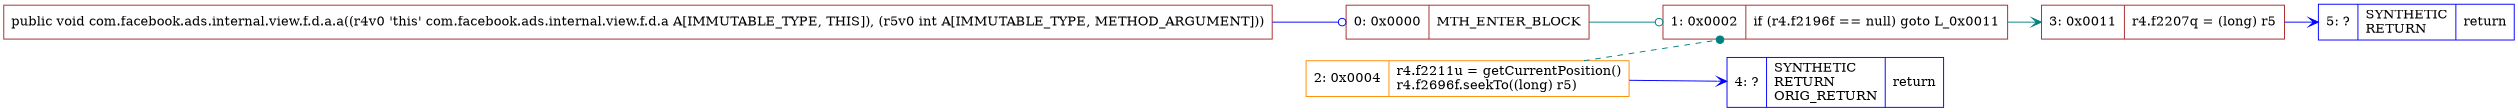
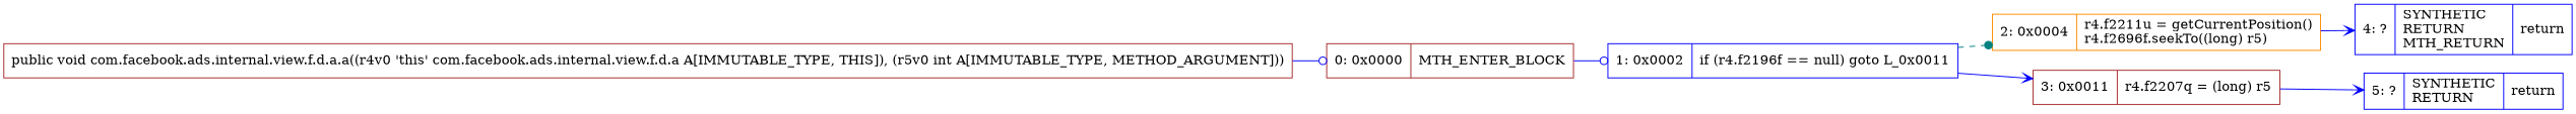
  digraph {
    rankdir=LR
    node [color=brown shape=record]
    edge [arrowhead=vee color=blue]
    n1 [label="{0\:\ 0x0000|MTH_ENTER_BLOCK\l}"]
-   n2 [label="{1\:\ 0x0002|if (r4.f2196f == null) goto L_0x0011\l}"]
+   n2 [color=blue label="{1\:\ 0x0002|if (r4.f2196f == null) goto L_0x0011\l}"]
    n3 [color=darkorange label="{2\:\ 0x0004|r4.f2211u = getCurrentPosition()\lr4.f2696f.seekTo((long) r5)\l}"]
    n4 [label="{3\:\ 0x0011|r4.f2207q = (long) r5\l}"]
-   n5 [color=blue label="{4\:\ ?|SYNTHETIC\lRETURN\lORIG_RETURN\l|return\l}"]
+   n5 [color=blue label="{4\:\ ?|SYNTHETIC\lRETURN\lMTH_RETURN\l|return\l}"]
    n6 [color=blue label="{5\:\ ?|SYNTHETIC\lRETURN\l|return\l}"]
    n7 [label="{public void com.facebook.ads.internal.view.f.d.a.a((r4v0 'this' com.facebook.ads.internal.view.f.d.a A[IMMUTABLE_TYPE, THIS]), (r5v0 int A[IMMUTABLE_TYPE, METHOD_ARGUMENT])) }"]
-   n1 -> n2 [arrowhead=odot color=teal]
-   n3 -> n2 [arrowhead=dot color=teal style=dashed]
-   n2 -> n4 [color=teal]
+   n1 -> n2 [arrowhead=odot]
+   n2 -> n3 [arrowhead=dot color=teal style=dashed]
+   n2 -> n4
    n3 -> n5
    n4 -> n6
    n7 -> n1 [arrowhead=odot]
  }
